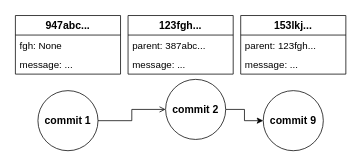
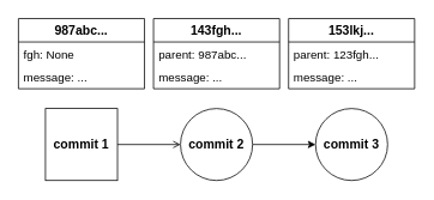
  <mxCell id="0" />
  <mxCell id="1" parent="0" />
  <mxCell id="2" value="" style="edgeStyle=orthogonalEdgeStyle;rounded=0;orthogonalLoop=1;jettySize=auto;html=1;fontStyle=1;fontSize=14;endArrow=open;" edge="1" parent="1" source="3" target="5"><mxGeometry relative="1" as="geometry" /></mxCell>
- <mxCell id="3" value="commit 1" style="ellipse;whiteSpace=wrap;html=1;aspect=fixed;fontStyle=1;fontSize=14;" vertex="1" parent="1"><mxGeometry x="50" y="120" width="80" height="80" as="geometry" /></mxCell>
+ <mxCell id="3" value="commit 1" style="whiteSpace=wrap;html=1;aspect=fixed;fontStyle=1;fontSize=14;rounded=0;" vertex="1" parent="1"><mxGeometry x="50" y="120" width="80" height="80" as="geometry" /></mxCell>
  <mxCell id="4" value="" style="edgeStyle=orthogonalEdgeStyle;rounded=0;orthogonalLoop=1;jettySize=auto;html=1;fontStyle=1;fontSize=14;" edge="1" parent="1" source="5" target="6"><mxGeometry relative="1" as="geometry" /></mxCell>
- <mxCell id="5" value="commit 2" style="ellipse;whiteSpace=wrap;html=1;aspect=fixed;fontStyle=1;fontSize=14;" vertex="1" parent="1"><mxGeometry x="220" y="105" width="80" height="80" as="geometry" /></mxCell>
- <mxCell id="6" value="commit 9" style="ellipse;whiteSpace=wrap;html=1;aspect=fixed;fontStyle=1;fontSize=14;" vertex="1" parent="1"><mxGeometry x="350" y="120" width="80" height="80" as="geometry" /></mxCell>
- <mxCell id="7" value="947abc..." style="swimlane;fontStyle=1;childLayout=stackLayout;horizontal=1;startSize=26;horizontalStack=0;resizeParent=1;resizeParentMax=0;resizeLast=0;collapsible=1;marginBottom=0;fontSize=14;" vertex="1" parent="1"><mxGeometry x="20" y="20" width="140" height="78" as="geometry"><mxRectangle x="194" y="210" width="80" height="26" as="alternateBounds" /></mxGeometry></mxCell>
+ <mxCell id="5" value="commit 2" style="ellipse;whiteSpace=wrap;html=1;aspect=fixed;fontStyle=1;fontSize=14;" vertex="1" parent="1"><mxGeometry x="200" y="120" width="80" height="80" as="geometry" /></mxCell>
+ <mxCell id="6" value="commit 3" style="ellipse;whiteSpace=wrap;html=1;aspect=fixed;fontStyle=1;fontSize=14;" vertex="1" parent="1"><mxGeometry x="350" y="120" width="80" height="80" as="geometry" /></mxCell>
+ <mxCell id="7" value="987abc..." style="swimlane;fontStyle=1;childLayout=stackLayout;horizontal=1;startSize=26;horizontalStack=0;resizeParent=1;resizeParentMax=0;resizeLast=0;collapsible=1;marginBottom=0;fontSize=14;" vertex="1" parent="1"><mxGeometry x="20" y="20" width="140" height="78" as="geometry"><mxRectangle x="194" y="210" width="80" height="26" as="alternateBounds" /></mxGeometry></mxCell>
  <mxCell id="8" value="fgh: None" style="text;strokeColor=none;fillColor=none;align=left;verticalAlign=top;spacingLeft=4;spacingRight=4;overflow=hidden;rotatable=0;points=[[0,0.5],[1,0.5]];portConstraint=eastwest;fontSize=13;" vertex="1" parent="7"><mxGeometry y="26" width="140" height="26" as="geometry" /></mxCell>
  <mxCell id="9" value="message: ..." style="text;strokeColor=none;fillColor=none;align=left;verticalAlign=top;spacingLeft=4;spacingRight=4;overflow=hidden;rotatable=0;points=[[0,0.5],[1,0.5]];portConstraint=eastwest;fontSize=13;" vertex="1" parent="7"><mxGeometry y="52" width="140" height="26" as="geometry" /></mxCell>
- <mxCell id="10" value="123fgh..." style="swimlane;fontStyle=1;childLayout=stackLayout;horizontal=1;startSize=26;horizontalStack=0;resizeParent=1;resizeParentMax=0;resizeLast=0;collapsible=1;marginBottom=0;fontSize=14;" vertex="1" parent="1"><mxGeometry x="170" y="20" width="140" height="78" as="geometry" /></mxCell>
- <mxCell id="11" value="parent: 387abc..." style="text;strokeColor=none;fillColor=none;align=left;verticalAlign=top;spacingLeft=4;spacingRight=4;overflow=hidden;rotatable=0;points=[[0,0.5],[1,0.5]];portConstraint=eastwest;fontSize=13;" vertex="1" parent="10"><mxGeometry y="26" width="140" height="26" as="geometry" /></mxCell>
+ <mxCell id="10" value="143fgh..." style="swimlane;fontStyle=1;childLayout=stackLayout;horizontal=1;startSize=26;horizontalStack=0;resizeParent=1;resizeParentMax=0;resizeLast=0;collapsible=1;marginBottom=0;fontSize=14;" vertex="1" parent="1"><mxGeometry x="170" y="20" width="140" height="78" as="geometry" /></mxCell>
+ <mxCell id="11" value="parent: 987abc..." style="text;strokeColor=none;fillColor=none;align=left;verticalAlign=top;spacingLeft=4;spacingRight=4;overflow=hidden;rotatable=0;points=[[0,0.5],[1,0.5]];portConstraint=eastwest;fontSize=13;" vertex="1" parent="10"><mxGeometry y="26" width="140" height="26" as="geometry" /></mxCell>
  <mxCell id="12" value="message: ..." style="text;strokeColor=none;fillColor=none;align=left;verticalAlign=top;spacingLeft=4;spacingRight=4;overflow=hidden;rotatable=0;points=[[0,0.5],[1,0.5]];portConstraint=eastwest;fontSize=13;" vertex="1" parent="10"><mxGeometry y="52" width="140" height="26" as="geometry" /></mxCell>
  <mxCell id="13" value="153lkj..." style="swimlane;fontStyle=1;childLayout=stackLayout;horizontal=1;startSize=26;horizontalStack=0;resizeParent=1;resizeParentMax=0;resizeLast=0;collapsible=1;marginBottom=0;fontSize=14;" vertex="1" parent="1"><mxGeometry x="320" y="20" width="140" height="78" as="geometry" /></mxCell>
  <mxCell id="14" value="parent: 123fgh..." style="text;strokeColor=none;fillColor=none;align=left;verticalAlign=top;spacingLeft=4;spacingRight=4;overflow=hidden;rotatable=0;points=[[0,0.5],[1,0.5]];portConstraint=eastwest;fontSize=13;" vertex="1" parent="13"><mxGeometry y="26" width="140" height="26" as="geometry" /></mxCell>
  <mxCell id="15" value="message: ..." style="text;strokeColor=none;fillColor=none;align=left;verticalAlign=top;spacingLeft=4;spacingRight=4;overflow=hidden;rotatable=0;points=[[0,0.5],[1,0.5]];portConstraint=eastwest;fontSize=13;" vertex="1" parent="13"><mxGeometry y="52" width="140" height="26" as="geometry" /></mxCell>
